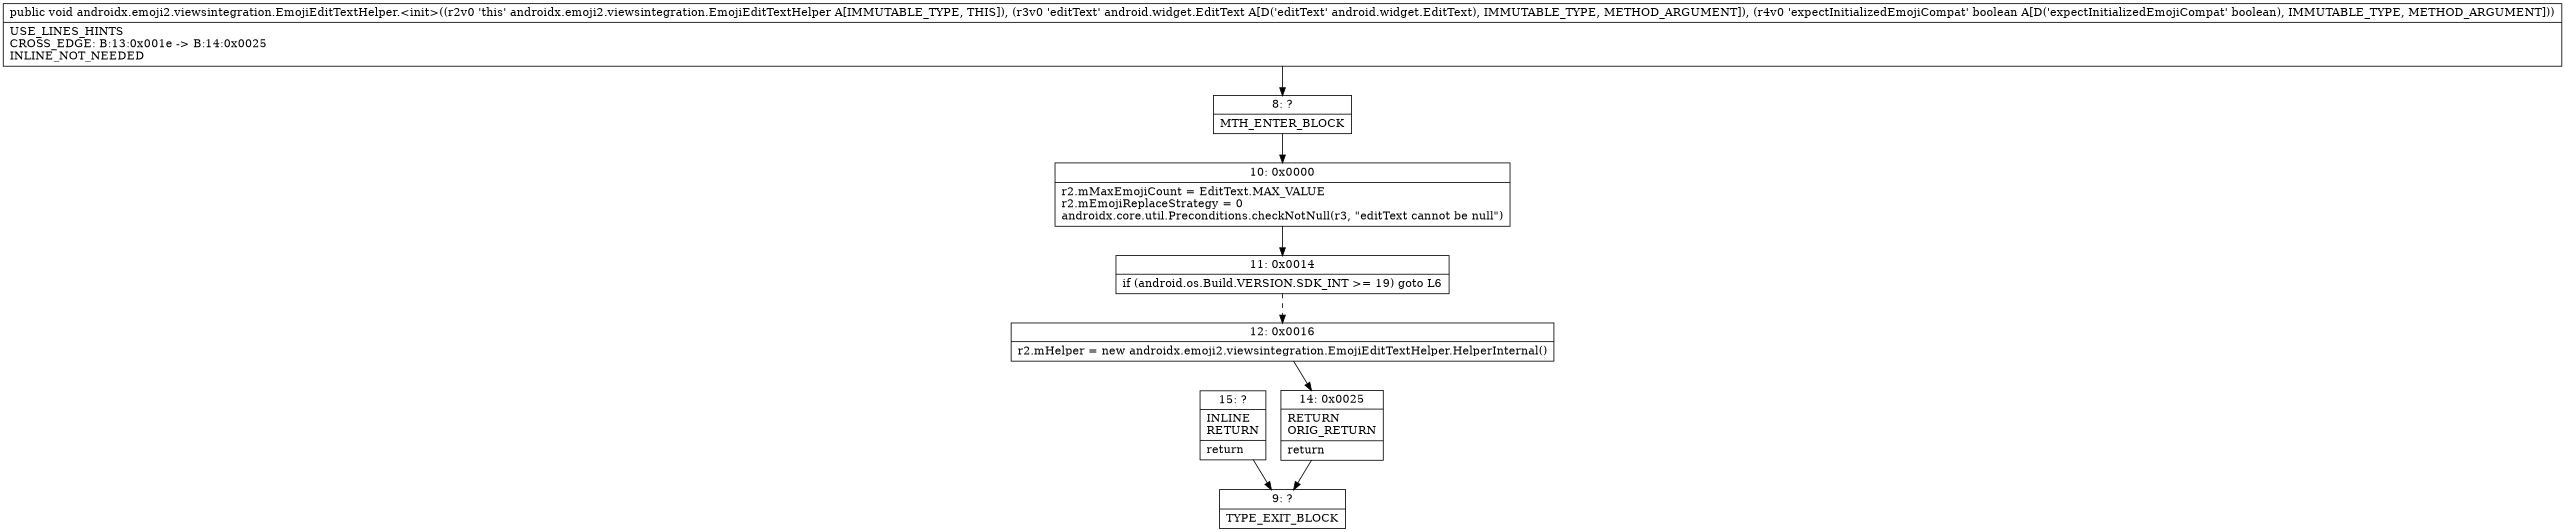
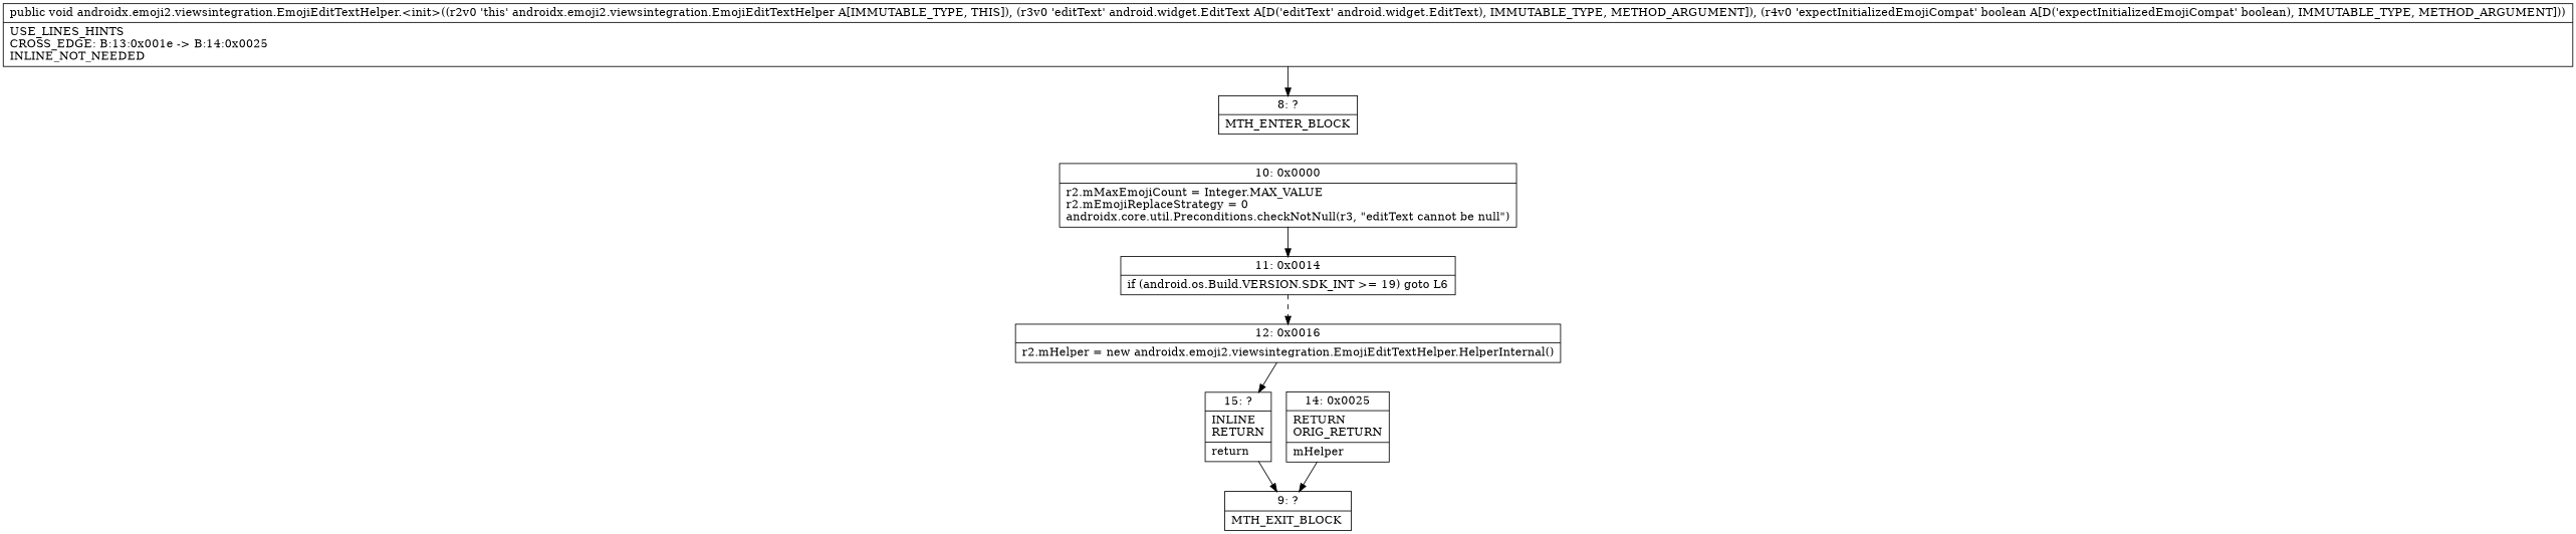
  digraph {
    node [shape=record]
    n1 [label="{8\:\ ?|MTH_ENTER_BLOCK\l}"]
-   n2 [label="{10\:\ 0x0000|r2.mMaxEmojiCount = EditText.MAX_VALUE\lr2.mEmojiReplaceStrategy = 0\landroidx.core.util.Preconditions.checkNotNull(r3, \"editText cannot be null\")\l}"]
+   n2 [label="{10\:\ 0x0000|r2.mMaxEmojiCount = Integer.MAX_VALUE\lr2.mEmojiReplaceStrategy = 0\landroidx.core.util.Preconditions.checkNotNull(r3, \"editText cannot be null\")\l}"]
    n3 [label="{11\:\ 0x0014|if (android.os.Build.VERSION.SDK_INT \>= 19) goto L6\l}"]
    n4 [label="{12\:\ 0x0016|r2.mHelper = new androidx.emoji2.viewsintegration.EmojiEditTextHelper.HelperInternal()\l}"]
    n5 [label="{15\:\ ?|INLINE\lRETURN\l|return\l}"]
-   n6 [label="{9\:\ ?|TYPE_EXIT_BLOCK\l}"]
-   n7 [label="{14\:\ 0x0025|RETURN\lORIG_RETURN\l|return\l}"]
+   n6 [label="{9\:\ ?|MTH_EXIT_BLOCK\l}"]
+   n7 [label="{14\:\ 0x0025|RETURN\lORIG_RETURN\l|mHelper\l}"]
    n8 [label="{public void androidx.emoji2.viewsintegration.EmojiEditTextHelper.\<init\>((r2v0 'this' androidx.emoji2.viewsintegration.EmojiEditTextHelper A[IMMUTABLE_TYPE, THIS]), (r3v0 'editText' android.widget.EditText A[D('editText' android.widget.EditText), IMMUTABLE_TYPE, METHOD_ARGUMENT]), (r4v0 'expectInitializedEmojiCompat' boolean A[D('expectInitializedEmojiCompat' boolean), IMMUTABLE_TYPE, METHOD_ARGUMENT]))  | USE_LINES_HINTS\lCROSS_EDGE: B:13:0x001e \-\> B:14:0x0025\lINLINE_NOT_NEEDED\l}"]
-   n1 -> n2
    n2 -> n3
    n3 -> n4 [style=dashed]
-   n4 -> n7
+   n4 -> n5
    n5 -> n6
    n7 -> n6
    n8 -> n1
  }
